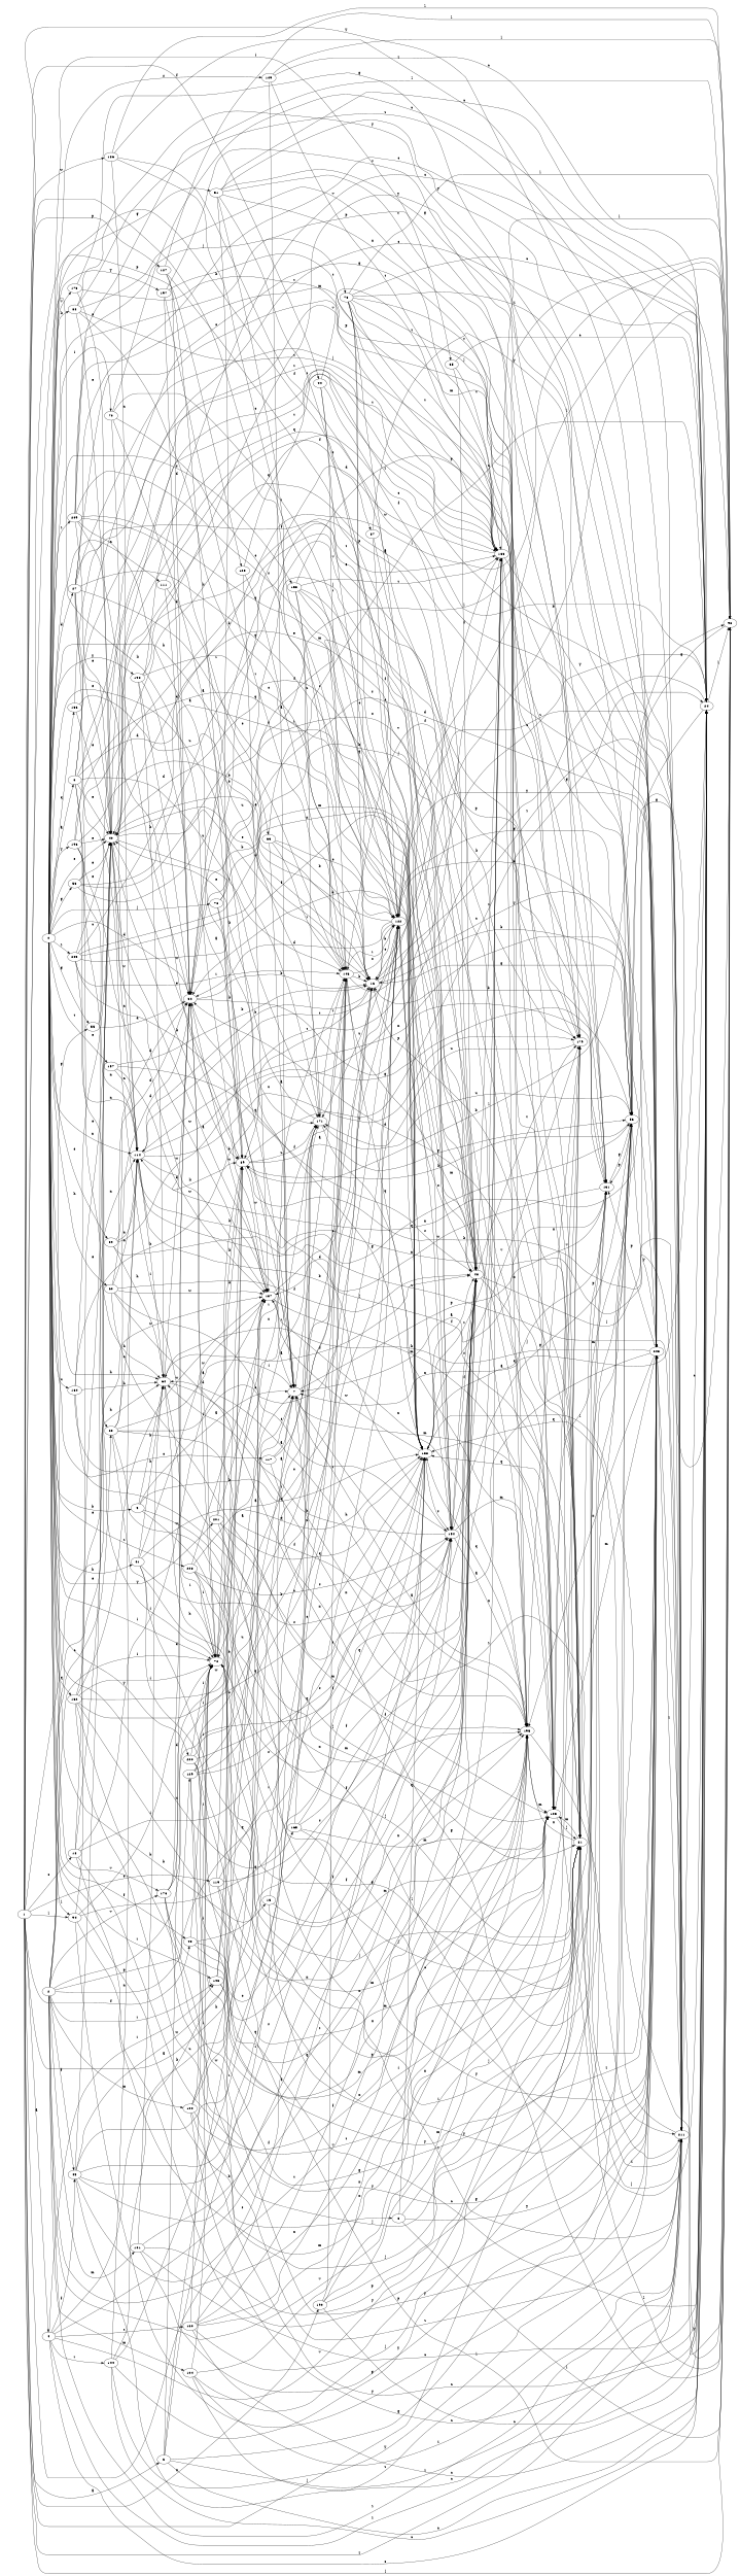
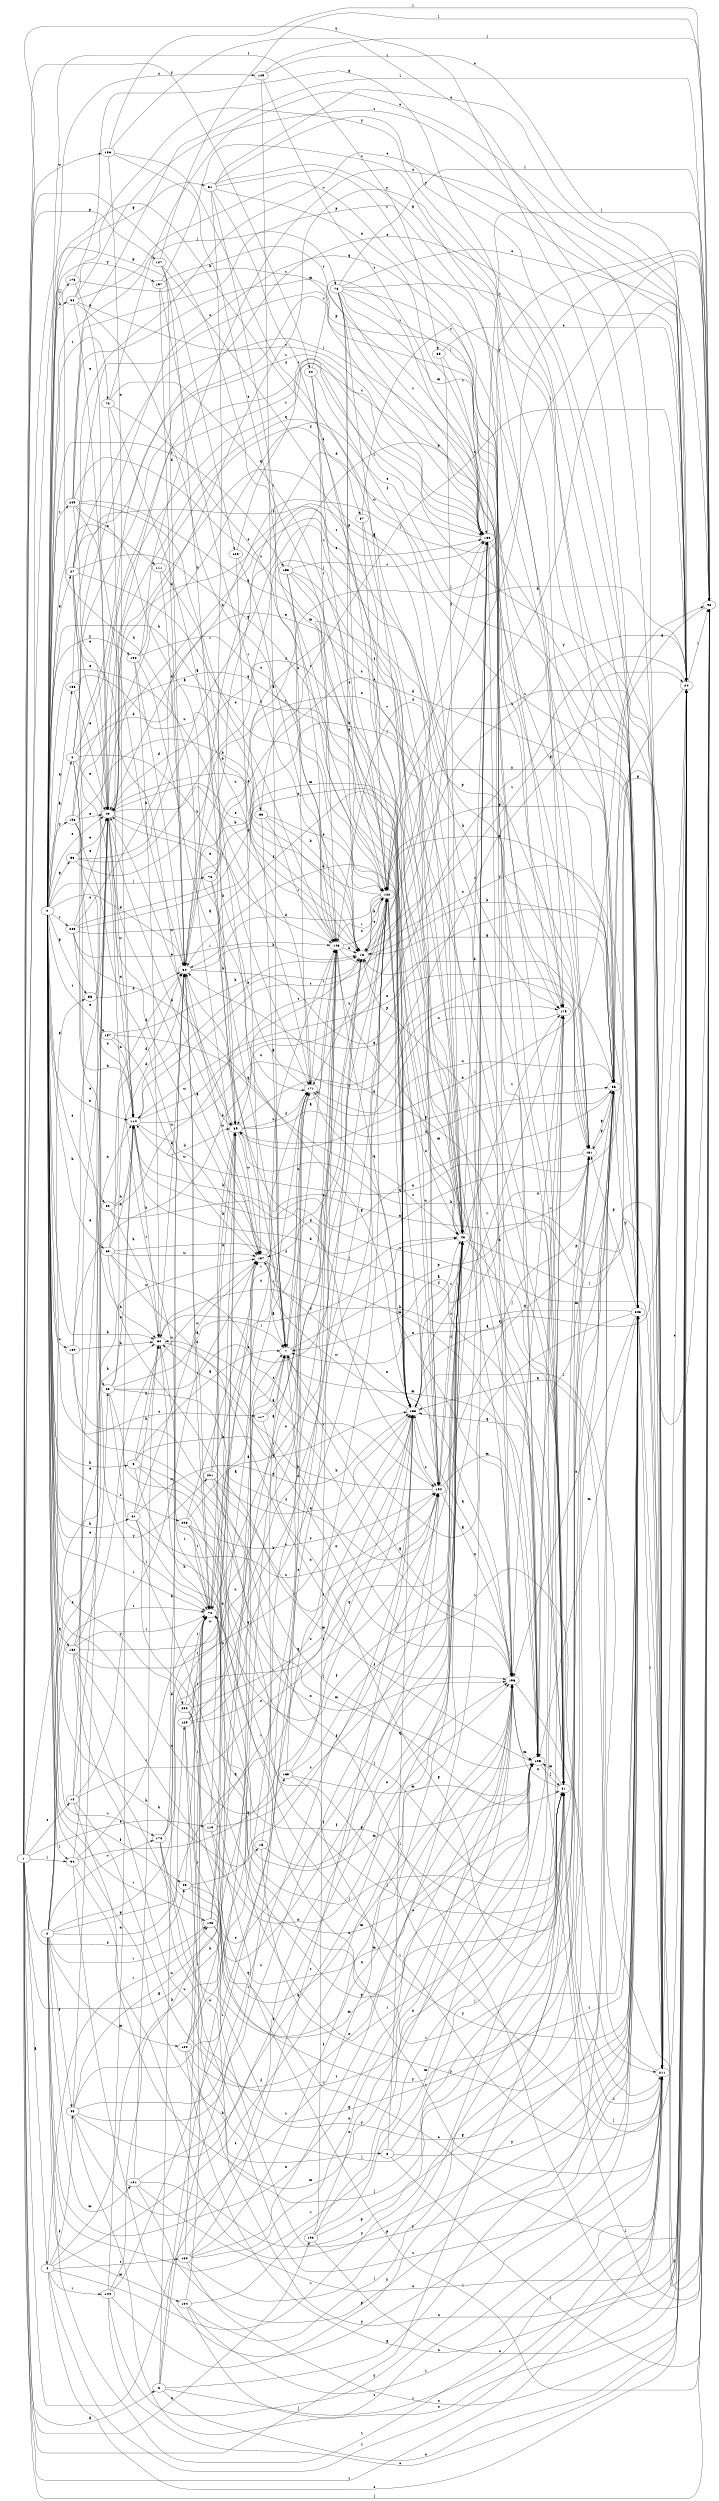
  strict digraph {
    rankdir=LR
    0
    3
    8
    9
    15
    27
    32
    39
    40
    43
    51
    53
    55
    60
    61
    63
    64
    65
    70
    72
    73
    78
    87
    88
    94
    111
    114
    117
    132
    136
    143
    149
    153
    157
    164
    165
    171
    173
    176
    196
    197
    198
    200
    201
    205
    208
    209
    154
    211
    23
    179
    56
    81
    98
    203
    138
    7
    24
    105
    195
    122
    187
    48
    131
    16
    163
    89
    146
    1
    4
    6
    18
    44
    119
    125
    127
    186
    190
    45
    144
    160
    2
    100
    101
    104
    129
    0 -> 3 [label=a]
    0 -> 8 [label=b]
    0 -> 9 [label=b]
    0 -> 15 [label=b]
    0 -> 27 [label=d]
    0 -> 32 [label=d]
    0 -> 39 [label=e]
    0 -> 40 [label=e]
    0 -> 43 [label=f]
    0 -> 51 [label=g]
    0 -> 53 [label=g]
    0 -> 55 [label=g]
    0 -> 60 [label=h]
    0 -> 61 [label=h]
    0 -> 63 [label=h]
    0 -> 64 [label=h]
    0 -> 65 [label=i]
    0 -> 70 [label=i]
    0 -> 72 [label=i]
    0 -> 73 [label=j]
    0 -> 78 [label=j]
    0 -> 87 [label=k]
    0 -> 88 [label=k]
    0 -> 94 [label=l]
    0 -> 111 [label=n]
    0 -> 114 [label=n]
    0 -> 117 [label=o]
    0 -> 132 [label=q]
    0 -> 136 [label=q]
    0 -> 143 [label=r]
    0 -> 149 [label=s]
    0 -> 153 [label=s]
    0 -> 157 [label=t]
    0 -> 164 [label=u]
    0 -> 165 [label=u]
    0 -> 171 [label=u]
    0 -> 173 [label=v]
    0 -> 176 [label=v]
    0 -> 196 [label=y]
    0 -> 197 [label=y]
    0 -> 198 [label=y]
    0 -> 200 [label=y]
    0 -> 201 [label=y]
    0 -> 205 [label=z]
    0 -> 208 [label=z]
    0 -> 209 [label=z]
    3 -> 40 [label=e]
    3 -> 72 [label=i]
    3 -> 171 [label=u]
    3 -> 154 [label=s]
    3 -> 211 [label=z]
    3 -> 23 [label=c]
    3 -> 179 [label=v]
    3 -> 56 [label=g]
    8 -> 81 [label=j]
    8 -> 98 [label=l]
    8 -> 203 [label=y]
    8 -> 138 [label=q]
    9 -> 64 [label=h]
+   9 -> 211 [label=z]
    9 -> 138 [label=q]
    9 -> 7 [label=a]
    9 -> 24 [label=c]
    9 -> 105 [label=m]
    15 -> 203 [label=y]
    15 -> 7 [label=a]
    15 -> 195 [label=x]
    27 -> 40 [label=e]
    27 -> 72 [label=i]
    27 -> 81 [label=j]
    27 -> 138 [label=q]
    27 -> 24 [label=c]
    27 -> 122 [label=o]
    27 -> 187 [label=w]
    27 -> 48 [label=f]
    27 -> 131 [label=p]
    32 -> 72 [label=i]
    32 -> 98 [label=l]
    32 -> 187 [label=w]
    32 -> 131 [label=p]
    32 -> 16 [label=b]
    32 -> 163 [label=t]
    39 -> 32 [label=d]
    39 -> 64 [label=h]
    39 -> 114 [label=n]
    39 -> 56 [label=g]
    39 -> 163 [label=t]
    40 -> 114 [label=n]
    40 -> 203 [label=w]
    40 -> 7 [label=a]
    40 -> 187 [label=w]
    40 -> 48 [label=f]
    40 -> 131 [label=p]
    40 -> 16 [label=b]
    40 -> 163 [label=t]
    40 -> 89 [label=k]
    40 -> 146 [label=r]
    43 -> 72 [label=i]
    43 -> 154 [label=s]
    43 -> 195 [label=x]
    43 -> 48 [label=f]
    51 -> 154 [label=s]
    51 -> 179 [label=v]
    51 -> 56 [label=g]
    51 -> 203 [label=y]
    51 -> 24 [label=c]
    51 -> 195 [label=x]
    51 -> 89 [label=k]
    51 -> 146 [label=r]
    53 -> 40 [label=e]
    53 -> 179 [label=v]
    53 -> 81 [label=j]
    53 -> 24 [label=c]
    53 -> 105 [label=m]
    55 -> 32 [label=d]
    55 -> 163 [label=t]
    60 -> 32 [label=d]
    60 -> 114 [label=n]
    60 -> 154 [label=s]
    60 -> 105 [label=m]
    60 -> 195 [label=x]
    60 -> 187 [label=w]
    60 -> 48 [label=f]
    61 -> 64 [label=h]
    61 -> 154 [label=s]
    61 -> 81 [label=j]
    61 -> 138 [label=q]
    61 -> 187 [label=w]
    61 -> 131 [label=p]
    63 -> 7 [label=a]
    63 -> 24 [label=c]
    63 -> 122 [label=o]
    63 -> 16 [label=b]
    63 -> 146 [label=r]
    64 -> 32 [label=d]
    64 -> 72 [label=i]
    64 -> 195 [label=x]
    64 -> 48 [label=f]
    65 -> 24 [label=c]
    65 -> 48 [label=f]
    65 -> 163 [label=t]
    70 -> 114 [label=w]
    70 -> 138 [label=q]
    70 -> 7 [label=a]
    70 -> 24 [label=c]
    70 -> 122 [label=o]
    72 -> 32 [label=d]
    72 -> 64 [label=h]
    72 -> 171 [label=u]
    72 -> 105 [label=m]
    72 -> 48 [label=f]
    72 -> 89 [label=k]
    73 -> 211 [label=z]
    73 -> 179 [label=v]
    73 -> 81 [label=j]
    73 -> 98 [label=l]
    73 -> 138 [label=q]
    73 -> 24 [label=c]
    73 -> 105 [label=m]
    73 -> 122 [label=o]
    73 -> 16 [label=b]
    73 -> 163 [label=t]
    78 -> 171 [label=u]
    78 -> 179 [label=v]
    78 -> 81 [label=j]
    78 -> 89 [label=k]
    87 -> 203 [label=y]
    87 -> 122 [label=o]
    87 -> 48 [label=f]
    88 -> 40 [label=e]
    88 -> 211 [label=z]
    88 -> 179 [label=v]
    88 -> 203 [label=y]
    88 -> 16 [label=b]
    88 -> 163 [label=t]
    94 -> 40 [label=e]
    94 -> 72 [label=i]
    94 -> 203 [label=y]
    94 -> 138 [label=q]
    94 -> 105 [label=m]
    111 -> 32 [label=d]
    111 -> 171 [label=u]
    111 -> 48 [label=f]
    114 -> 64 [label=h]
    114 -> 211 [label=z]
    114 -> 179 [label=v]
    114 -> 56 [label=g]
    114 -> 81 [label=j]
    114 -> 16 [label=b]
    114 -> 163 [label=t]
    114 -> 89 [label=k]
    117 -> 56 [label=g]
    117 -> 7 [label=a]
    117 -> 16 [label=b]
    132 -> 40 [label=e]
    132 -> 72 [label=i]
    132 -> 56 [label=g]
    132 -> 203 [label=y]
    132 -> 138 [label=q]
    132 -> 195 [label=x]
    132 -> 187 [label=w]
    132 -> 16 [label=b]
    136 -> 40 [label=e]
    136 -> 16 [label=b]
    136 -> 163 [label=t]
    143 -> 7 [label=a]
    143 -> 195 [label=x]
    143 -> 48 [label=f]
    143 -> 89 [label=k]
    149 -> 98 [label=l]
    149 -> 7 [label=a]
    149 -> 24 [label=c]
    149 -> 163 [label=t]
    153 -> 171 [label=u]
    153 -> 154 [label=s]
    153 -> 138 [label=q]
    153 -> 48 [label=f]
    153 -> 131 [label=p]
    153 -> 163 [label=t]
    153 -> 146 [label=r]
    157 -> 114 [label=n]
    157 -> 187 [label=w]
    157 -> 48 [label=f]
    157 -> 16 [label=b]
    164 -> 40 [label=e]
    164 -> 64 [label=h]
    164 -> 81 [label=j]
    164 -> 98 [label=l]
    164 -> 16 [label=b]
    165 -> 171 [label=u]
    165 -> 203 [label=y]
    165 -> 138 [label=q]
    165 -> 105 [label=m]
    165 -> 48 [label=f]
    171 -> 40 [label=e]
    171 -> 72 [label=i]
    171 -> 195 [label=x]
    171 -> 146 [label=r]
    173 -> 40 [label=e]
    173 -> 56 [label=g]
    173 -> 163 [label=t]
    176 -> 32 [label=d]
    176 -> 171 [label=u]
    176 -> 211 [label=z]
    176 -> 81 [label=j]
    176 -> 105 [label=m]
    176 -> 187 [label=w]
    196 -> 40 [label=e]
    196 -> 64 [label=h]
    196 -> 114 [label=n]
    196 -> 138 [label=q]
    196 -> 24 [label=c]
    196 -> 187 [label=w]
    196 -> 16 [label=b]
    197 -> 32 [label=d]
    197 -> 179 [label=v]
    197 -> 163 [label=t]
    197 -> 146 [label=r]
    198 -> 32 [label=d]
    198 -> 64 [label=h]
    198 -> 203 [label=y]
    198 -> 7 [label=a]
    198 -> 24 [label=c]
    198 -> 122 [label=o]
    200 -> 72 [label=i]
    200 -> 154 [label=s]
    200 -> 203 [label=y]
    200 -> 24 [label=c]
    200 -> 105 [label=m]
    200 -> 48 [label=f]
    201 -> 154 [label=s]
    201 -> 81 [label=j]
    201 -> 138 [label=q]
    201 -> 89 [label=k]
    201 -> 146 [label=r]
    205 -> 40 [label=e]
    205 -> 114 [label=n]
    205 -> 98 [label=l]
    205 -> 138 [label=q]
    205 -> 105 [label=m]
    205 -> 195 [label=x]
    205 -> 48 [label=f]
    205 -> 146 [label=r]
    208 -> 72 [label=i]
    208 -> 154 [label=s]
    208 -> 211 [label=z]
    208 -> 81 [label=j]
    208 -> 122 [label=o]
    208 -> 146 [label=r]
    209 -> 32 [label=d]
    209 -> 40 [label=e]
    209 -> 154 [label=s]
    209 -> 98 [label=l]
    209 -> 138 [label=q]
    209 -> 7 [label=a]
    209 -> 105 [label=m]
    209 -> 131 [label=p]
    209 -> 146 [label=r]
    154 -> 32 [label=d]
    154 -> 64 [label=h]
    154 -> 56 [label=g]
    154 -> 105 [label=m]
    154 -> 195 [label=x]
    154 -> 48 [label=f]
    211 -> 114 [label=n]
    211 -> 56 [label=g]
    211 -> 81 [label=j]
    211 -> 138 [label=q]
    211 -> 24 [label=c]
    211 -> 89 [label=k]
    23 -> 32 [label=d]
    23 -> 114 [label=n]
    23 -> 56 [label=g]
    23 -> 7 [label=a]
    23 -> 195 [label=x]
    23 -> 122 [label=o]
    23 -> 48 [label=f]
    179 -> 171 [label=u]
    179 -> 195 [label=x]
    56 -> 171 [label=u]
    56 -> 203 [label=y]
    56 -> 105 [label=m]
    56 -> 122 [label=o]
    56 -> 131 [label=p]
    56 -> 16 [label=b]
    56 -> 89 [label=k]
    81 -> 32 [label=d]
    81 -> 40 [label=e]
    81 -> 72 [label=i]
    81 -> 211 [label=z]
    81 -> 138 [label=q]
    81 -> 105 [label=m]
    81 -> 195 [label=x]
    81 -> 131 [label=p]
    81 -> 16 [label=b]
    98 -> 56 [label=g]
    98 -> 203 [label=y]
    98 -> 16 [label=b]
    203 -> 32 [label=d]
    203 -> 40 [label=e]
    203 -> 64 [label=h]
    203 -> 72 [label=i]
    203 -> 114 [label=n]
    203 -> 211 [label=z]
    203 -> 7 [label=a]
    203 -> 105 [label=m]
    203 -> 195 [label=x]
    203 -> 131 [label=p]
    138 -> 154 [label=s]
    138 -> 179 [label=v]
    138 -> 98 [label=l]
    138 -> 187 [label=w]
    138 -> 48 [label=f]
    138 -> 163 [label=t]
+   7 -> 171 [label=u]
    7 -> 211 [label=z]
    7 -> 105 [label=m]
    7 -> 131 [label=p]
    24 -> 114 [label=n]
    24 -> 98 [label=l]
    24 -> 7 [label=a]
    24 -> 89 [label=k]
    105 -> 179 [label=v]
    105 -> 81 [label=j]
    105 -> 98 [label=l]
    195 -> 64 [label=h]
    195 -> 211 [label=z]
    195 -> 138 [label=q]
    195 -> 7 [label=a]
    195 -> 105 [label=m]
    122 -> 32 [label=d]
    122 -> 40 [label=e]
    122 -> 171 [label=u]
    122 -> 154 [label=s]
    122 -> 211 [label=z]
    122 -> 56 [label=g]
    122 -> 98 [label=l]
    122 -> 203 [label=y]
    122 -> 138 [label=q]
    122 -> 16 [label=b]
    122 -> 146 [label=r]
    187 -> 7 [label=a]
    187 -> 105 [label=m]
    187 -> 195 [label=x]
    187 -> 122 [label=o]
    48 -> 32 [label=d]
    48 -> 40 [label=e]
    48 -> 154 [label=s]
    48 -> 179 [label=v]
    48 -> 81 [label=j]
    48 -> 98 [label=l]
    48 -> 122 [label=o]
    48 -> 163 [label=t]
    131 -> 56 [label=g]
    131 -> 138 [label=q]
    131 -> 7 [label=a]
    131 -> 187 [label=w]
    131 -> 16 [label=b]
    16 -> 40 [label=e]
    16 -> 211 [label=z]
    16 -> 56 [label=g]
    16 -> 203 [label=y]
    16 -> 122 [label=o]
    163 -> 32 [label=d]
    163 -> 56 [label=g]
    163 -> 98 [label=l]
    163 -> 203 [label=y]
    163 -> 195 [label=x]
    89 -> 40 [label=e]
    89 -> 171 [label=u]
    89 -> 56 [label=g]
    89 -> 98 [label=l]
    89 -> 24 [label=c]
    89 -> 187 [label=w]
    146 -> 72 [label=i]
    146 -> 138 [label=q]
    146 -> 7 [label=a]
    146 -> 24 [label=c]
    146 -> 105 [label=m]
    146 -> 122 [label=o]
    146 -> 131 [label=p]
    146 -> 16 [label=b]
    1 -> 43 [label=f]
    1 -> 94 [label=l]
    1 -> 154 [label=s]
    1 -> 211 [label=z]
    1 -> 81 [label=j]
    1 -> 98 [label=l]
    1 -> 203 [label=y]
    1 -> 7 [label=a]
    1 -> 122 [label=o]
    1 -> 187 [label=w]
    1 -> 89 [label=k]
    1 -> 4 [label=a]
    1 -> 6 [label=a]
    1 -> 18 [label=c]
    1 -> 44 [label=f]
    1 -> 119 [label=o]
    1 -> 125 [label=p]
    1 -> 127 [label=p]
    1 -> 186 [label=w]
    1 -> 190 [label=x]
    4 -> 143 [label=r]
    4 -> 171 [label=u]
    4 -> 211 [label=z]
    4 -> 179 [label=v]
    4 -> 24 [label=c]
    4 -> 48 [label=f]
    4 -> 45 [label=f]
    4 -> 144 [label=r]
    4 -> 160 [label=t]
    6 -> 32 [label=d]
    6 -> 211 [label=z]
    6 -> 56 [label=g]
    6 -> 24 [label=c]
    6 -> 187 [label=w]
    6 -> 146 [label=r]
    18 -> 40 [label=e]
    18 -> 114 [label=n]
    18 -> 154 [label=s]
    18 -> 179 [label=v]
    18 -> 203 [label=y]
    18 -> 187 [label=w]
    44 -> 122 [label=o]
    44 -> 48 [label=f]
    44 -> 163 [label=t]
    44 -> 146 [label=r]
    119 -> 98 [label=l]
    119 -> 105 [label=m]
    119 -> 122 [label=o]
    119 -> 48 [label=f]
    119 -> 89 [label=k]
    125 -> 187 [label=w]
    125 -> 163 [label=t]
    125 -> 146 [label=r]
    127 -> 32 [label=d]
    127 -> 98 [label=l]
    127 -> 138 [label=q]
    127 -> 89 [label=k]
    186 -> 114 [label=n]
    186 -> 211 [label=z]
    186 -> 98 [label=l]
    186 -> 122 [label=o]
    186 -> 48 [label=f]
    190 -> 56 [label=g]
    190 -> 24 [label=c]
    190 -> 105 [label=m]
    190 -> 195 [label=x]
    190 -> 146 [label=r]
    45 -> 40 [label=e]
    45 -> 154 [label=s]
    45 -> 211 [label=z]
    45 -> 138 [label=q]
    45 -> 122 [label=o]
    45 -> 187 [label=w]
    45 -> 48 [label=f]
    45 -> 163 [label=t]
    144 -> 114 [label=n]
    144 -> 56 [label=g]
    144 -> 203 [label=y]
    144 -> 24 [label=c]
    144 -> 89 [label=k]
    144 -> 146 [label=r]
    160 -> 72 [label=i]
    160 -> 138 [label=q]
    160 -> 24 [label=c]
    160 -> 195 [label=x]
    160 -> 48 [label=f]
    160 -> 131 [label=p]
    160 -> 163 [label=t]
    2 -> 55 [label=g]
    2 -> 64 [label=h]
    2 -> 72 [label=i]
    2 -> 143 [label=r]
    2 -> 176 [label=v]
    2 -> 211 [label=z]
    2 -> 23 [label=c]
    2 -> 179 [label=v]
    2 -> 138 [label=q]
    2 -> 195 [label=x]
    2 -> 122 [label=o]
    2 -> 45 [label=f]
    2 -> 100 [label=m]
    2 -> 101 [label=m]
    2 -> 104 [label=m]
    2 -> 129 [label=p]
    100 -> 72 [label=i]
    100 -> 81 [label=j]
    100 -> 24 [label=c]
    100 -> 195 [label=x]
    100 -> 89 [label=k]
    100 -> 146 [label=r]
    101 -> 64 [label=h]
    101 -> 203 [label=y]
    101 -> 24 [label=c]
    101 -> 131 [label=p]
    101 -> 163 [label=t]
    104 -> 72 [label=i]
    104 -> 211 [label=z]
    104 -> 81 [label=j]
    104 -> 24 [label=c]
    104 -> 195 [label=x]
    129 -> 72 [label=i]
    129 -> 203 [label=y]
    129 -> 138 [label=q]
    129 -> 7 [label=a]
    129 -> 24 [label=c]
    129 -> 122 [label=o]
    129 -> 16 [label=b]
  }
